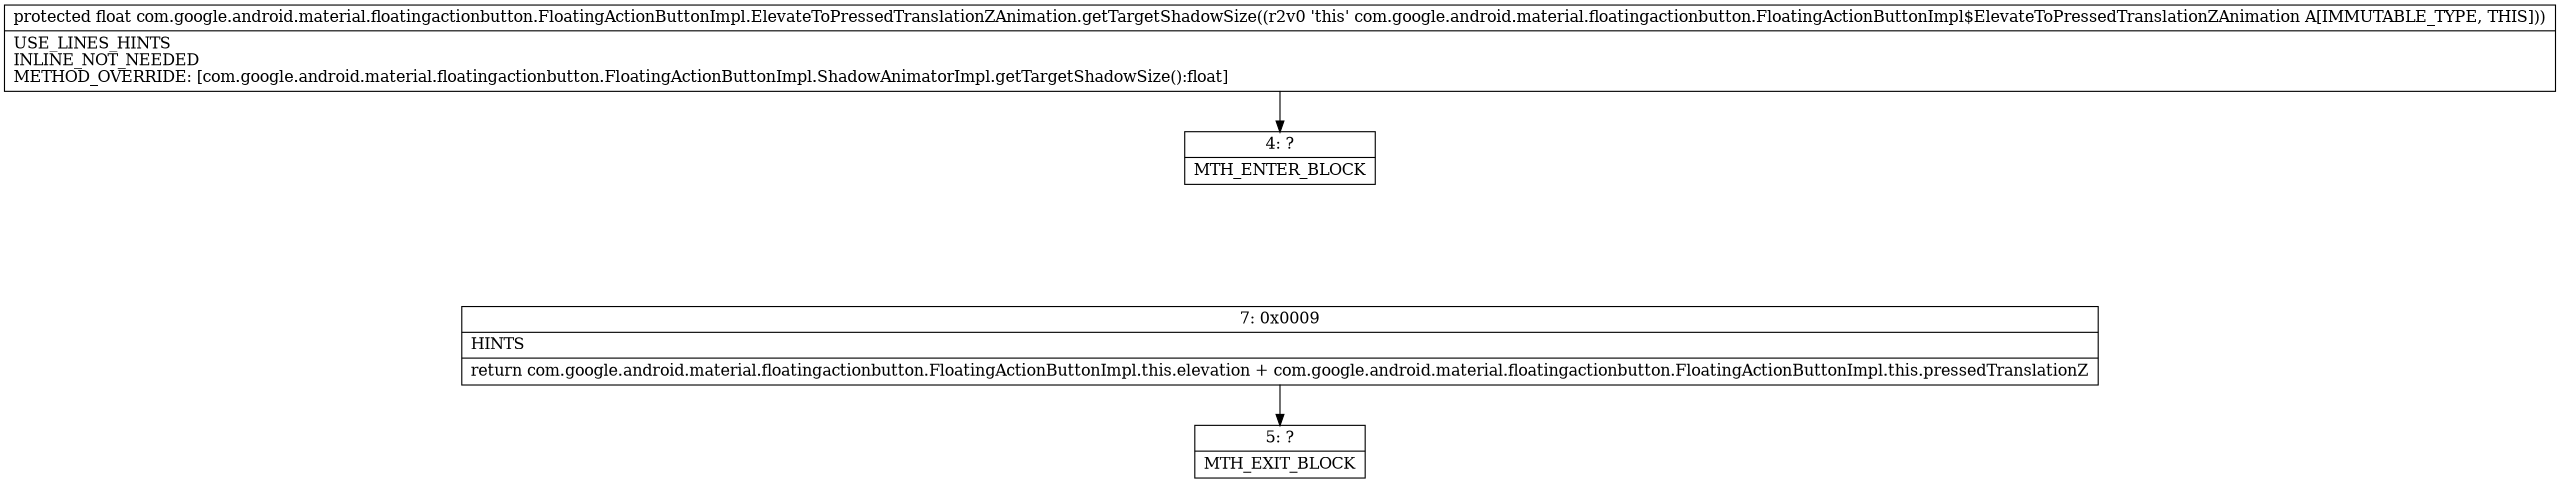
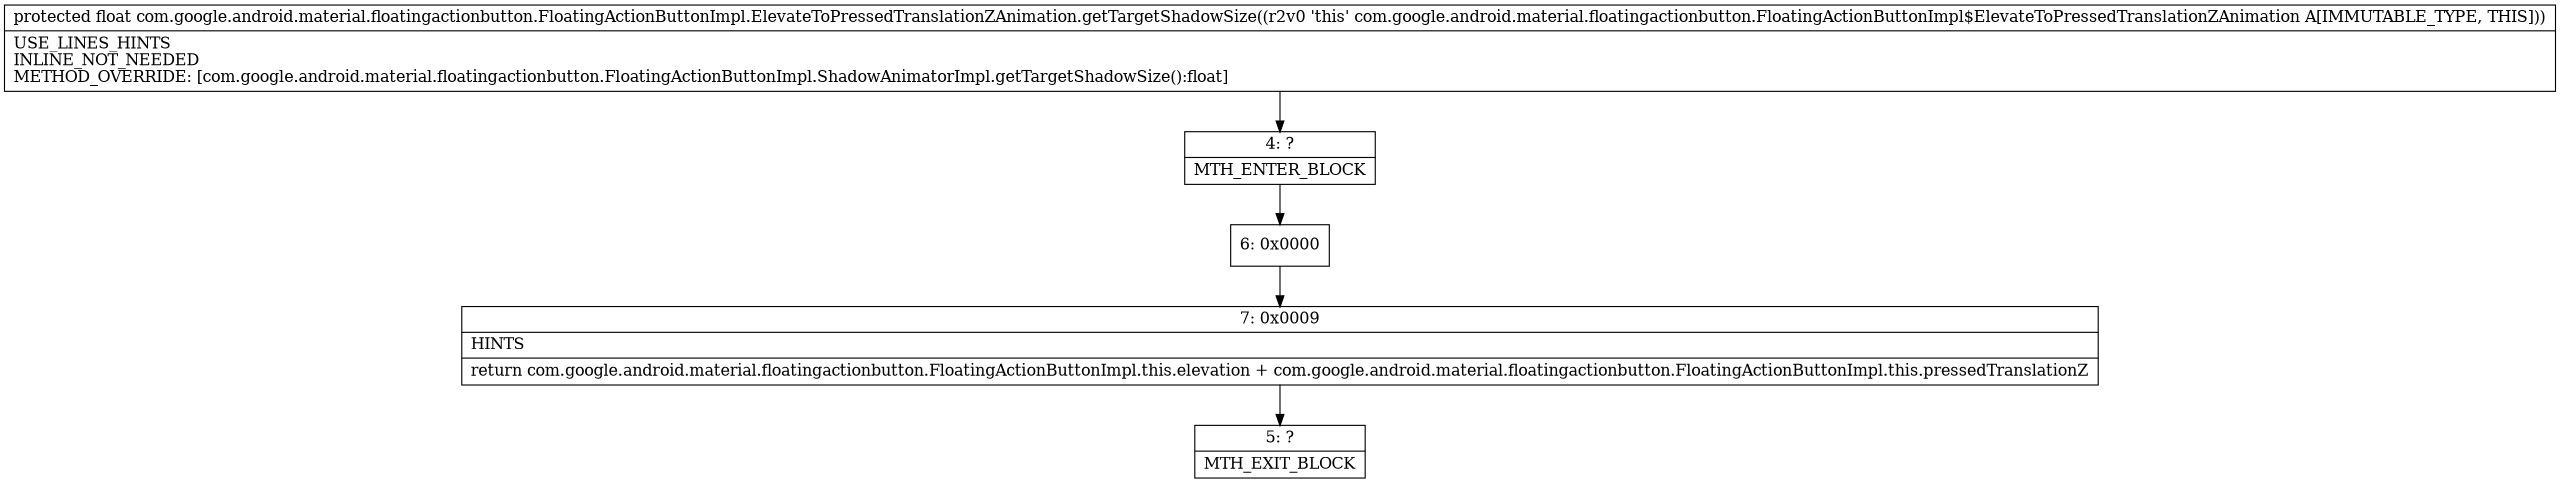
  digraph {
    node [shape=record]
    n1 [label="{4\:\ ?|MTH_ENTER_BLOCK\l}"]
+   n2 [label="{6\:\ 0x0000}"]
    n3 [label="{7\:\ 0x0009|HINTS\l|return com.google.android.material.floatingactionbutton.FloatingActionButtonImpl.this.elevation + com.google.android.material.floatingactionbutton.FloatingActionButtonImpl.this.pressedTranslationZ\l}"]
    n4 [label="{5\:\ ?|MTH_EXIT_BLOCK\l}"]
    n5 [label="{protected float com.google.android.material.floatingactionbutton.FloatingActionButtonImpl.ElevateToPressedTranslationZAnimation.getTargetShadowSize((r2v0 'this' com.google.android.material.floatingactionbutton.FloatingActionButtonImpl$ElevateToPressedTranslationZAnimation A[IMMUTABLE_TYPE, THIS]))  | USE_LINES_HINTS\lINLINE_NOT_NEEDED\lMETHOD_OVERRIDE: [com.google.android.material.floatingactionbutton.FloatingActionButtonImpl.ShadowAnimatorImpl.getTargetShadowSize():float]\l}"]
+   n1 -> n2
+   n2 -> n3
    n3 -> n4
    n5 -> n1
  }
